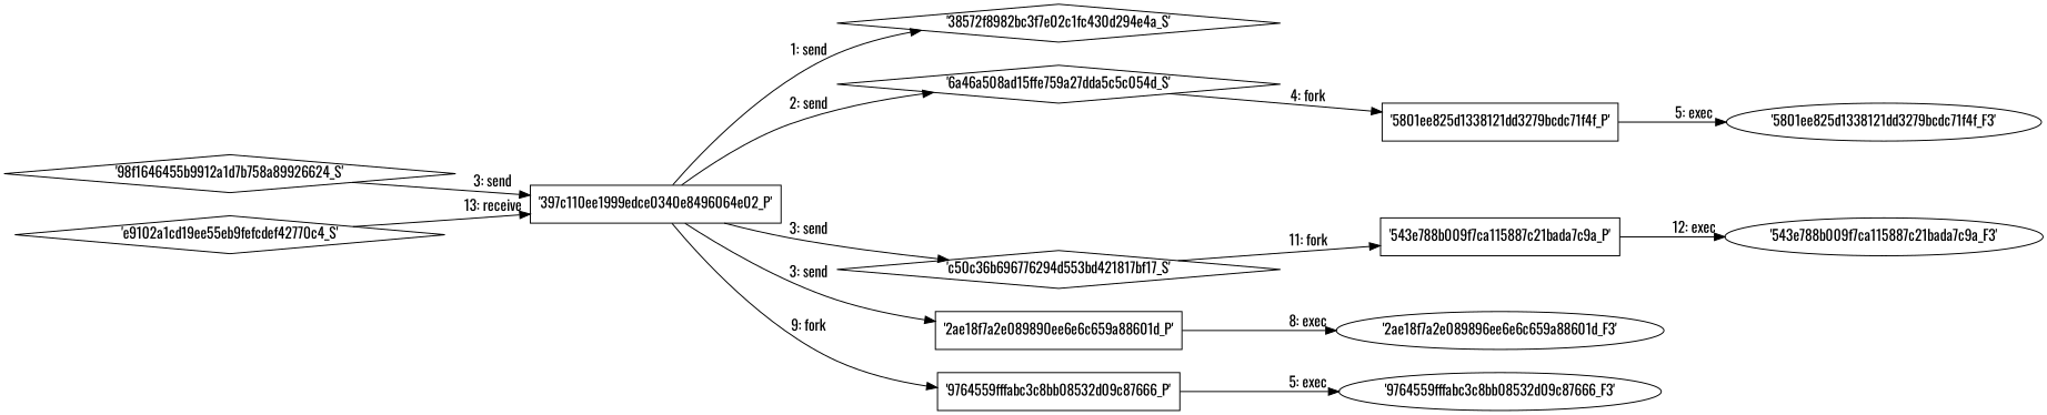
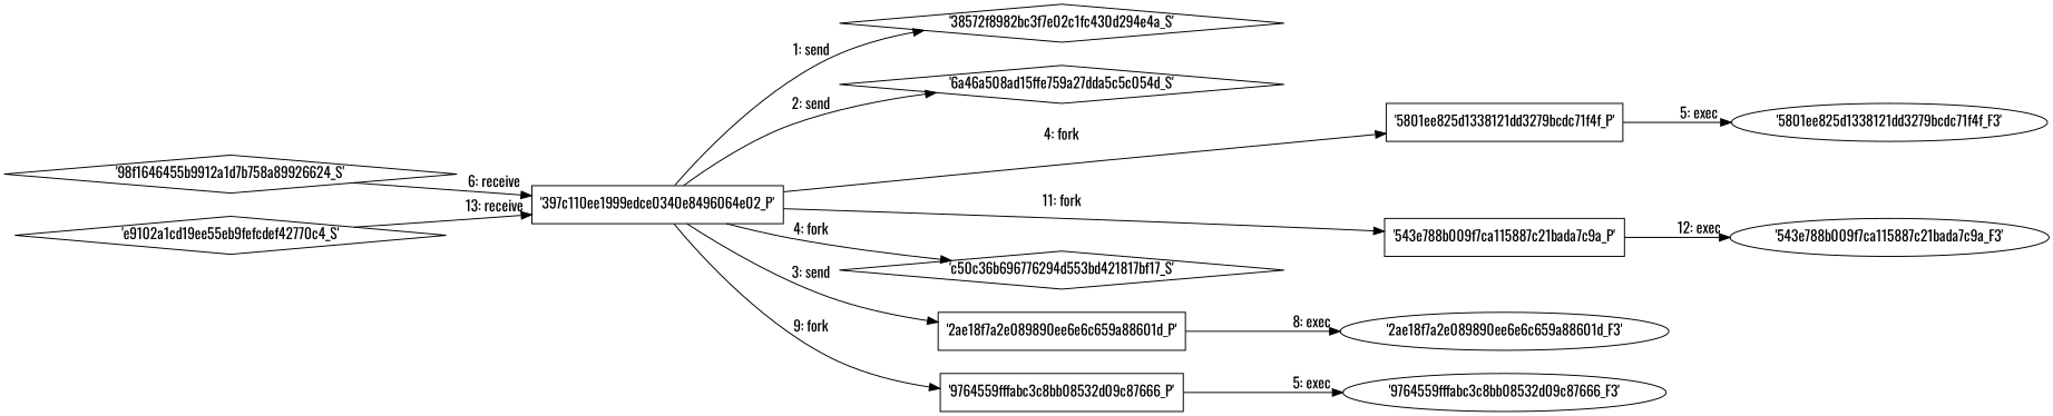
  digraph {
    engine=neato
    fixedsize=false
    fontname=Oswald
    fontsize=10
    nodesep=0.3
    rankdir=LR
    ranksep=0
    splines=true
    node [fontname=Oswald node_type=Process shape=box]
    edge [fontname=Oswald]
    "'397c110ee1999edce0340e8496064e02_P'"
    "'38572f8982bc3f7e02c1fc430d294e4a_S'" [node_type=Socket shape=diamond]
    "'6a46a508ad15ffe759a27dda5c5c054d_S'" [node_type=Socket shape=diamond]
    "'c50c36b696776294d553bd421817bf17_S'" [node_type=Socket shape=diamond]
    "'5801ee825d1338121dd3279bcdc71f4f_P'"
    "'2ae18f7a2e089890ee6e6c659a88601d_P'"
    "'9764559fffabc3c8bb08532d09c87666_P'"
    "'543e788b009f7ca115887c21bada7c9a_P'"
    "'5801ee825d1338121dd3279bcdc71f4f_F3'" [node_type=File shape=ellipse]
-   "'2ae18f7a2e089890ee6e6c659a88601d_F3'" [node_type=File shape=ellipse label="'2ae18f7a2e089896ee6e6c659a88601d_F3'"]
+   "'2ae18f7a2e089890ee6e6c659a88601d_F3'" [node_type=File shape=ellipse]
    "'9764559fffabc3c8bb08532d09c87666_F3'" [node_type=File shape=ellipse]
    "'543e788b009f7ca115887c21bada7c9a_F3'" [node_type=File shape=ellipse]
    "'98f1646455b9912a1d7b758a89926624_S'" [node_type=Socket shape=diamond]
    "'e9102a1cd19ee55eb9fefcdef42770c4_S'" [node_type=Socket shape=diamond]
    "'397c110ee1999edce0340e8496064e02_P'" -> "'38572f8982bc3f7e02c1fc430d294e4a_S'" [label="1: send"]
    "'397c110ee1999edce0340e8496064e02_P'" -> "'6a46a508ad15ffe759a27dda5c5c054d_S'" [label="2: send"]
-   "'397c110ee1999edce0340e8496064e02_P'" -> "'c50c36b696776294d553bd421817bf17_S'" [label="3: send"]
-   "'6a46a508ad15ffe759a27dda5c5c054d_S'" -> "'5801ee825d1338121dd3279bcdc71f4f_P'" [label="4: fork"]
+   "'397c110ee1999edce0340e8496064e02_P'" -> "'c50c36b696776294d553bd421817bf17_S'" [label="4: fork"]
+   "'397c110ee1999edce0340e8496064e02_P'" -> "'5801ee825d1338121dd3279bcdc71f4f_P'" [label="4: fork"]
    "'397c110ee1999edce0340e8496064e02_P'" -> "'2ae18f7a2e089890ee6e6c659a88601d_P'" [label="3: send"]
    "'397c110ee1999edce0340e8496064e02_P'" -> "'9764559fffabc3c8bb08532d09c87666_P'" [label="9: fork"]
-   "'c50c36b696776294d553bd421817bf17_S'" -> "'543e788b009f7ca115887c21bada7c9a_P'" [label="11: fork"]
+   "'397c110ee1999edce0340e8496064e02_P'" -> "'543e788b009f7ca115887c21bada7c9a_P'" [label="11: fork"]
    "'5801ee825d1338121dd3279bcdc71f4f_P'" -> "'5801ee825d1338121dd3279bcdc71f4f_F3'" [label="5: exec"]
    "'2ae18f7a2e089890ee6e6c659a88601d_P'" -> "'2ae18f7a2e089890ee6e6c659a88601d_F3'" [label="8: exec"]
    "'9764559fffabc3c8bb08532d09c87666_P'" -> "'9764559fffabc3c8bb08532d09c87666_F3'" [label="5: exec"]
    "'543e788b009f7ca115887c21bada7c9a_P'" -> "'543e788b009f7ca115887c21bada7c9a_F3'" [label="12: exec"]
-   "'98f1646455b9912a1d7b758a89926624_S'" -> "'397c110ee1999edce0340e8496064e02_P'" [label="3: send"]
+   "'98f1646455b9912a1d7b758a89926624_S'" -> "'397c110ee1999edce0340e8496064e02_P'" [label="6: receive"]
    "'e9102a1cd19ee55eb9fefcdef42770c4_S'" -> "'397c110ee1999edce0340e8496064e02_P'" [label="13: receive"]
  }
